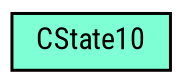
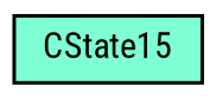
  digraph {
    rankdir=LR
    fontname="Roboto Condensed"
-   n1 [color=black fillcolor=aquamarine fontname="Roboto Condensed" fontsize=10 height=0.2 label=CState10 shape=record style=filled width=0.4]
+   n1 [color=black fillcolor=aquamarine fontname="Roboto Condensed" fontsize=10 height=0.2 label=CState15 shape=record style=filled width=0.4]
  }
